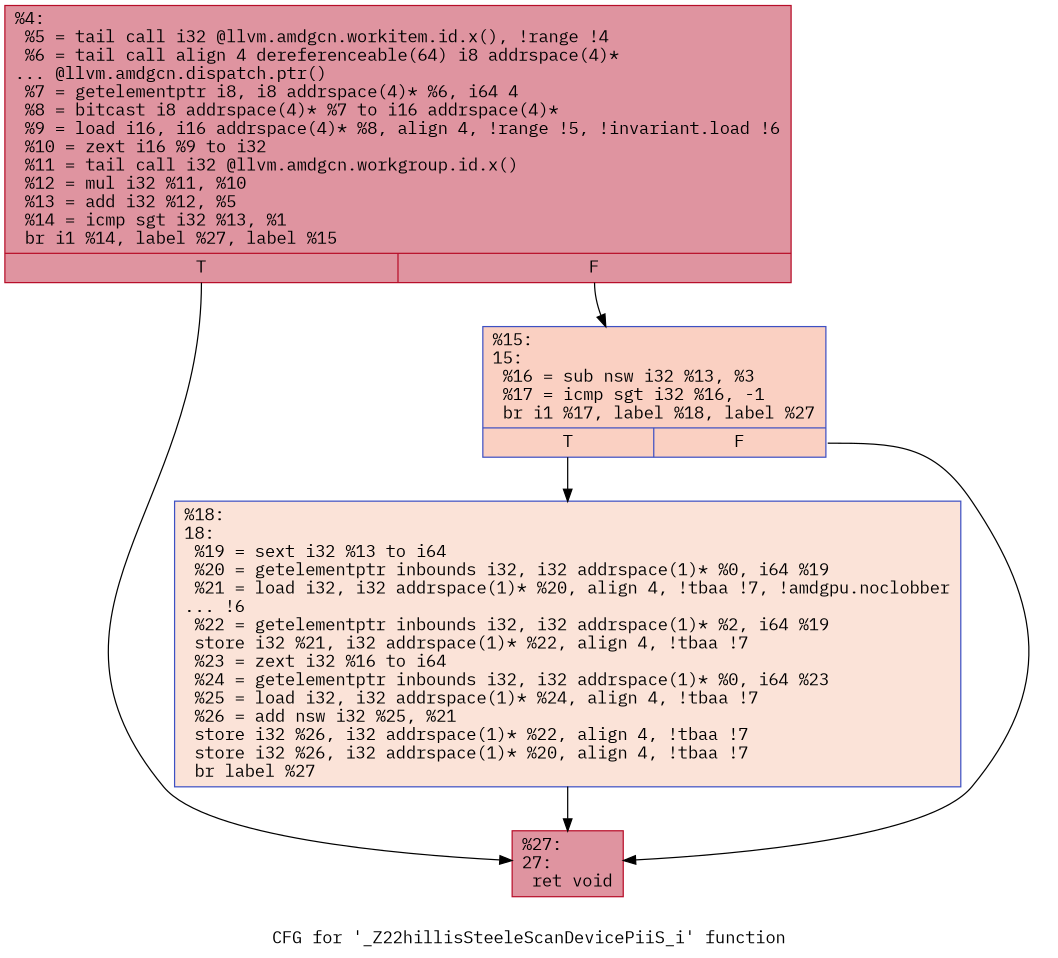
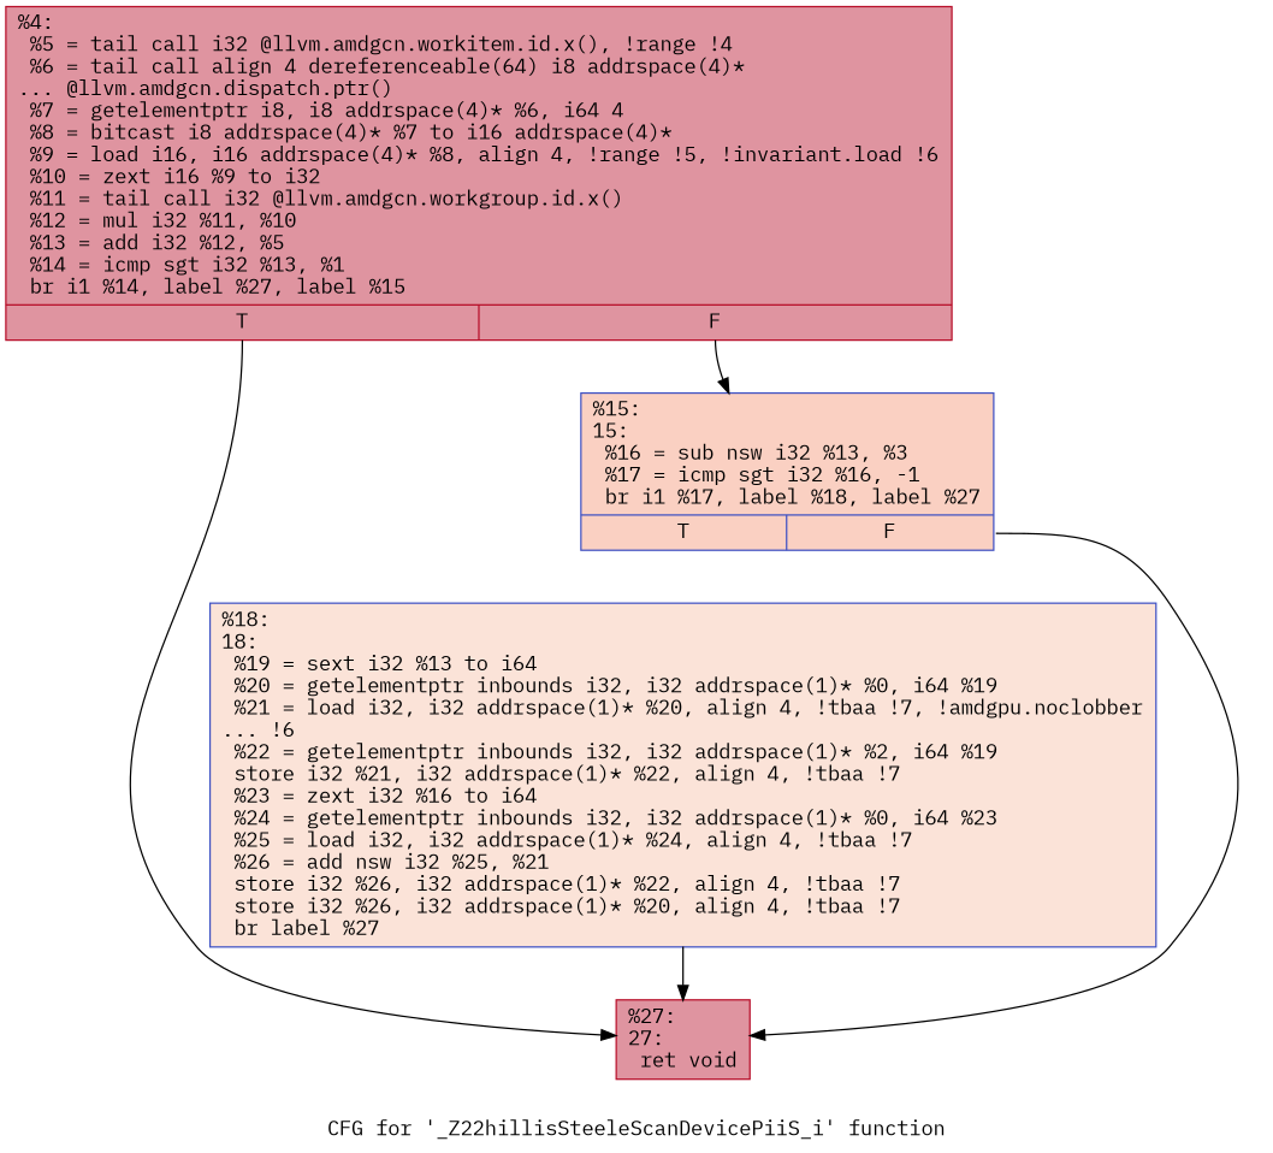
  digraph {
    label="CFG for '_Z22hillisSteeleScanDevicePiiS_i' function"
    fontname="IBM Plex Mono"
    node [color="#b70d28ff" fillcolor="#b70d2870" shape=record style=filled fontname="IBM Plex Mono"]
    edge [tailport=s0 fontname="IBM Plex Mono"]
    n1 [label="{%4:\l  %5 = tail call i32 @llvm.amdgcn.workitem.id.x(), !range !4\l  %6 = tail call align 4 dereferenceable(64) i8 addrspace(4)*\l... @llvm.amdgcn.dispatch.ptr()\l  %7 = getelementptr i8, i8 addrspace(4)* %6, i64 4\l  %8 = bitcast i8 addrspace(4)* %7 to i16 addrspace(4)*\l  %9 = load i16, i16 addrspace(4)* %8, align 4, !range !5, !invariant.load !6\l  %10 = zext i16 %9 to i32\l  %11 = tail call i32 @llvm.amdgcn.workgroup.id.x()\l  %12 = mul i32 %11, %10\l  %13 = add i32 %12, %5\l  %14 = icmp sgt i32 %13, %1\l  br i1 %14, label %27, label %15\l|{<s0>T|<s1>F}}"]
    n2 [label="{%27:\l27:                                               \l  ret void\l}"]
    n3 [color="#3d50c3ff" fillcolor="#f3947570" label="{%15:\l15:                                               \l  %16 = sub nsw i32 %13, %3\l  %17 = icmp sgt i32 %16, -1\l  br i1 %17, label %18, label %27\l|{<s0>T|<s1>F}}"]
    n4 [color="#3d50c3ff" fillcolor="#f6bfa670" label="{%18:\l18:                                               \l  %19 = sext i32 %13 to i64\l  %20 = getelementptr inbounds i32, i32 addrspace(1)* %0, i64 %19\l  %21 = load i32, i32 addrspace(1)* %20, align 4, !tbaa !7, !amdgpu.noclobber\l... !6\l  %22 = getelementptr inbounds i32, i32 addrspace(1)* %2, i64 %19\l  store i32 %21, i32 addrspace(1)* %22, align 4, !tbaa !7\l  %23 = zext i32 %16 to i64\l  %24 = getelementptr inbounds i32, i32 addrspace(1)* %0, i64 %23\l  %25 = load i32, i32 addrspace(1)* %24, align 4, !tbaa !7\l  %26 = add nsw i32 %25, %21\l  store i32 %26, i32 addrspace(1)* %22, align 4, !tbaa !7\l  store i32 %26, i32 addrspace(1)* %20, align 4, !tbaa !7\l  br label %27\l}"]
    n1 -> n2
    n1 -> n3 [tailport=s1]
    n3 -> n2 [tailport=s1]
-   n3 -> n4
    n4 -> n2 [tailport=""]
  }
